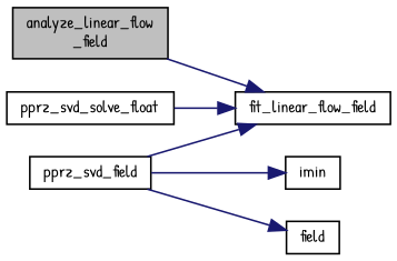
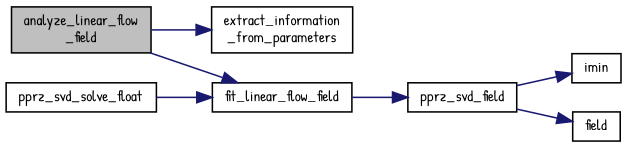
  digraph {
    fontname="Patrick Hand"
    rankdir=LR
    node [color=black fillcolor=white fontname="Patrick Hand" fontsize=10 shape=record style=filled]
    edge [color=midnightblue fontname="Patrick Hand" fontsize=10 labelfontname=FreeSans labelfontsize=10 style=solid]
    n1 [fillcolor=grey75 fontcolor=black height=0.2 label="analyze_linear_flow\l_field" width=0.4]
+   n2 [height=0.2 label="extract_information\l_from_parameters" width=0.4]
    n3 [height=0.2 label=fit_linear_flow_field width=0.4]
    n4 [height=0.2 label=pprz_svd_field width=0.4]
    n5 [height=0.2 label=imin width=0.4]
    n6 [height=0.2 label=field width=0.4]
    n7 [height=0.2 label=pprz_svd_solve_float width=0.4]
+   n1 -> n2
    n1 -> n3
-   n4 -> n3
+   n3 -> n4
    n4 -> n5
    n4 -> n6
    n7 -> n3
  }
